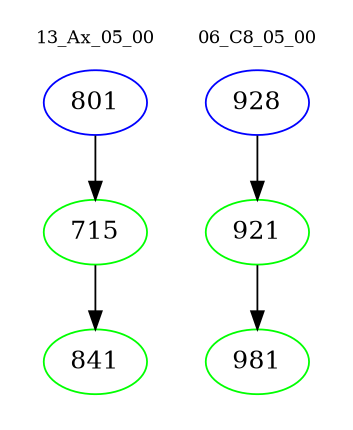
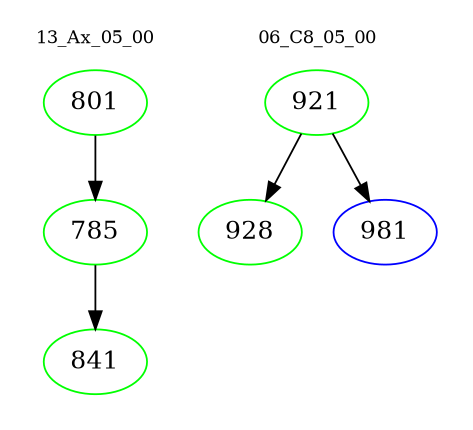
  digraph {
    node [color=green]
    edge [color=black]
-   n1 [color=blue label=801]
-   n2 [label=715]
+   n1 [label=801]
+   n2 [label=785]
    n3 [label=841]
-   n4 [color=blue label=928]
+   n4 [label=928]
    n5 [label=921]
-   n6 [label=981]
+   n6 [color=blue label=981]
    subgraph cluster_1 {
      color=white
      fontsize=10
      label="13_Ax_05_00"
      n1
      n2
      n3
    }
    subgraph cluster_2 {
      color=white
      fontsize=10
      label="06_C8_05_00"
      n4
      n5
      n6
    }
    n1 -> n2
    n2 -> n3
-   n4 -> n5
+   n5 -> n4
    n5 -> n6
  }
